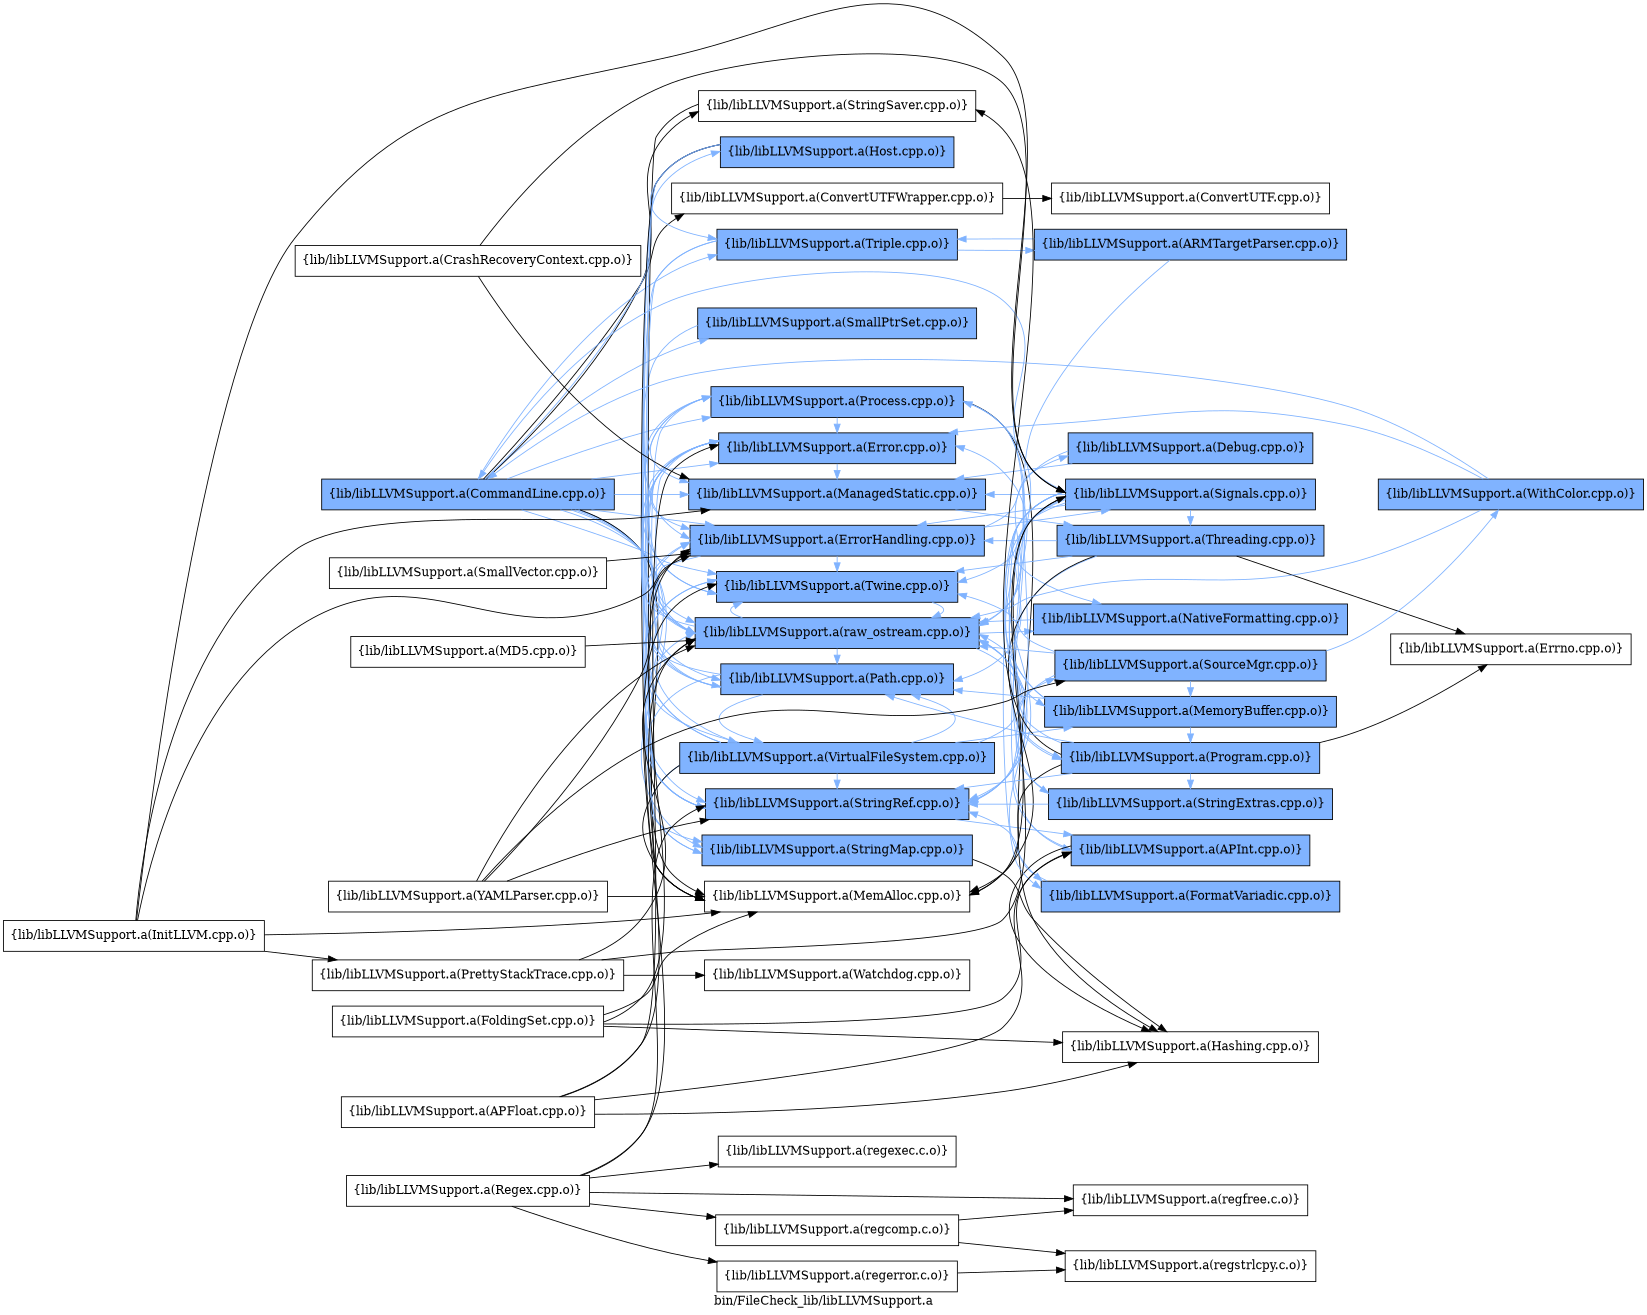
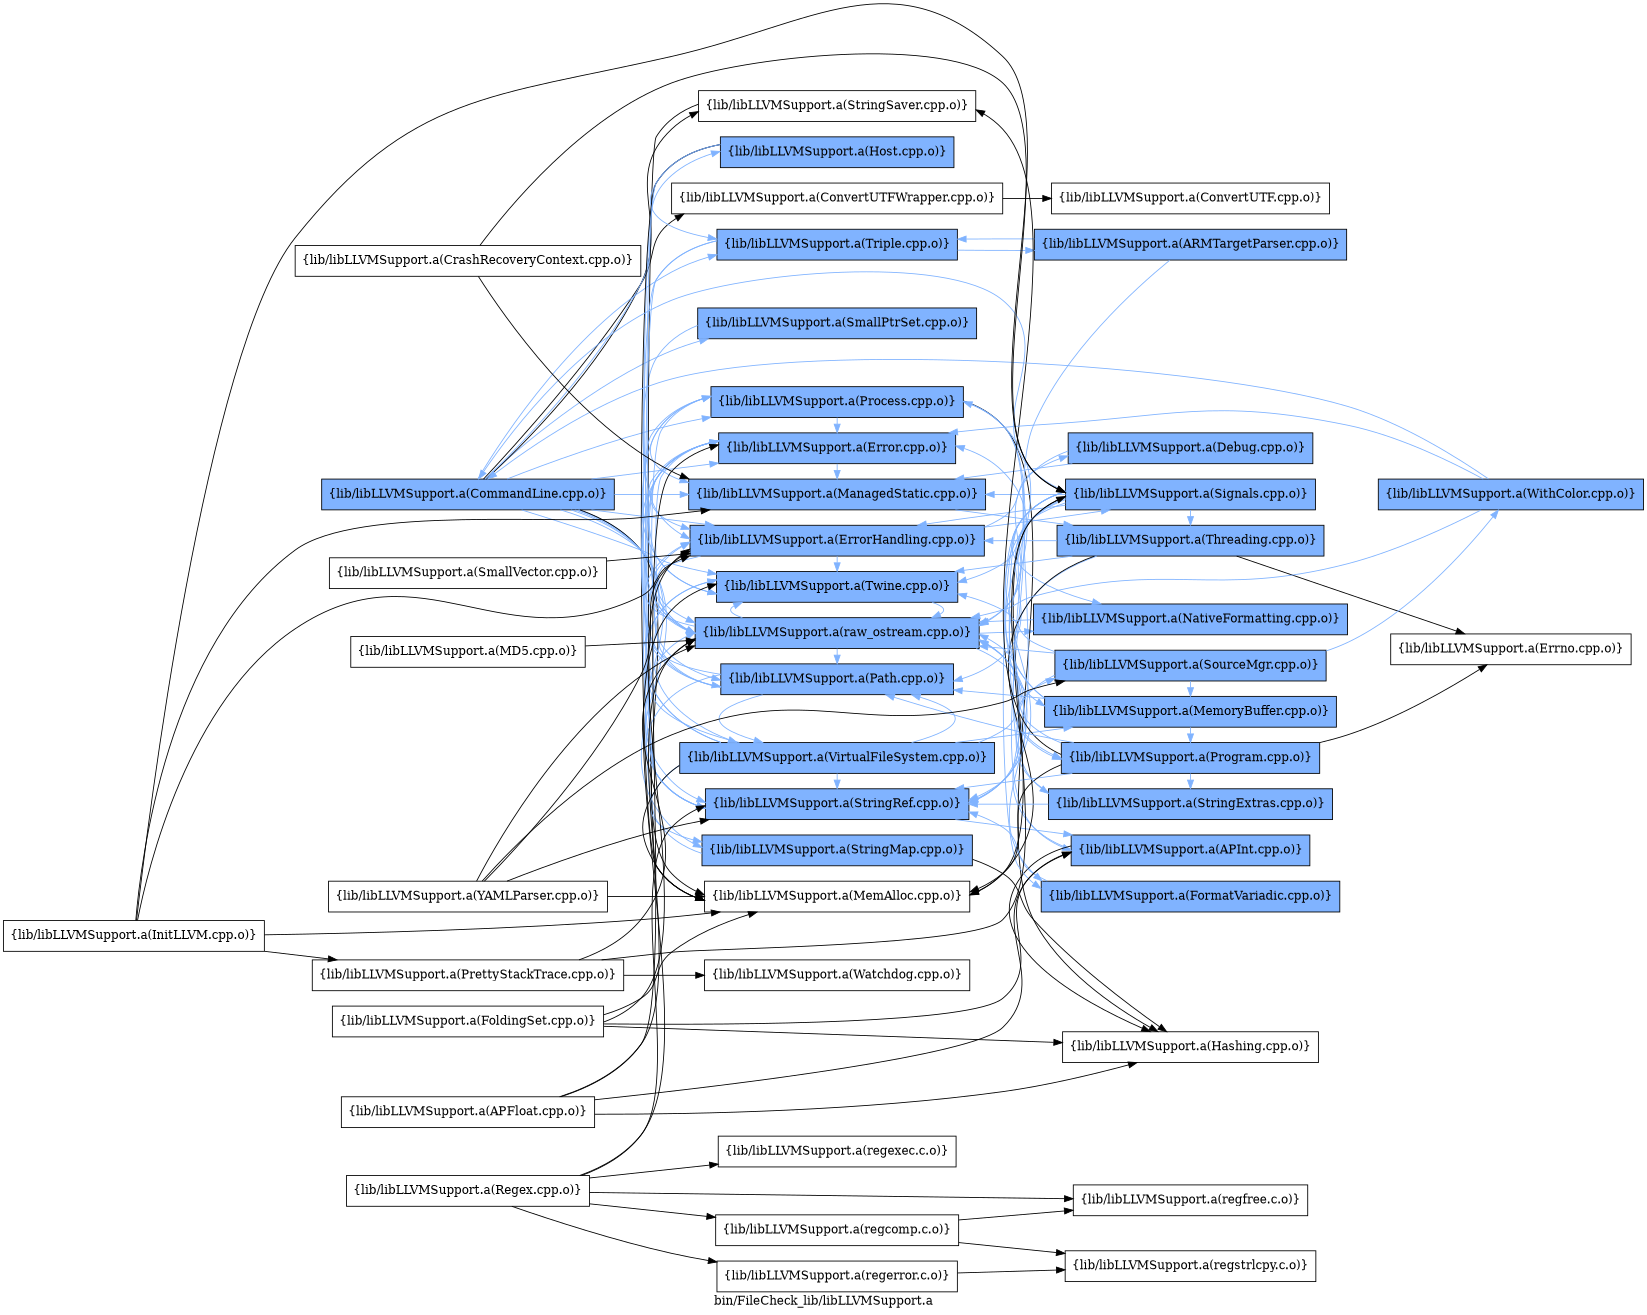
  digraph {
    label="bin/FileCheck_lib/libLLVMSupport.a"
    rankdir=LR
    node [fillcolor="0.600000 0.5 1" group=1 shape=box style=filled]
    edge [color="0.600000 0.5 1"]
    n1 [label="{lib/libLLVMSupport.a(CommandLine.cpp.o)}"]
    n2 [group=0 label="{lib/libLLVMSupport.a(ConvertUTFWrapper.cpp.o)}" fillcolor="" style=""]
    n3 [label="{lib/libLLVMSupport.a(SmallPtrSet.cpp.o)}"]
    n4 [label="{lib/libLLVMSupport.a(StringMap.cpp.o)}"]
    n5 [group=0 label="{lib/libLLVMSupport.a(StringSaver.cpp.o)}" fillcolor="" style=""]
    n6 [label="{lib/libLLVMSupport.a(StringRef.cpp.o)}"]
    n7 [label="{lib/libLLVMSupport.a(Triple.cpp.o)}"]
    n8 [label="{lib/libLLVMSupport.a(Error.cpp.o)}"]
    n9 [label="{lib/libLLVMSupport.a(ErrorHandling.cpp.o)}"]
    n10 [label="{lib/libLLVMSupport.a(ManagedStatic.cpp.o)}"]
    n11 [group=0 label="{lib/libLLVMSupport.a(MemAlloc.cpp.o)}" fillcolor="" style=""]
    n12 [label="{lib/libLLVMSupport.a(Twine.cpp.o)}"]
    n13 [label="{lib/libLLVMSupport.a(VirtualFileSystem.cpp.o)}"]
    n14 [label="{lib/libLLVMSupport.a(raw_ostream.cpp.o)}"]
    n15 [label="{lib/libLLVMSupport.a(Host.cpp.o)}"]
    n16 [label="{lib/libLLVMSupport.a(Path.cpp.o)}"]
    n17 [label="{lib/libLLVMSupport.a(Process.cpp.o)}"]
    n18 [group=0 label="{lib/libLLVMSupport.a(ConvertUTF.cpp.o)}" fillcolor="" style=""]
    n19 [label="{lib/libLLVMSupport.a(APInt.cpp.o)}"]
    n20 [group=0 label="{lib/libLLVMSupport.a(Hashing.cpp.o)}" fillcolor="" style=""]
    n21 [label="{lib/libLLVMSupport.a(ARMTargetParser.cpp.o)}"]
    n22 [label="{lib/libLLVMSupport.a(Debug.cpp.o)}"]
    n23 [label="{lib/libLLVMSupport.a(Signals.cpp.o)}"]
    n24 [label="{lib/libLLVMSupport.a(Threading.cpp.o)}"]
    n25 [label="{lib/libLLVMSupport.a(SourceMgr.cpp.o)}"]
    n26 [label="{lib/libLLVMSupport.a(MemoryBuffer.cpp.o)}"]
    n27 [label="{lib/libLLVMSupport.a(NativeFormatting.cpp.o)}"]
    n28 [label="{lib/libLLVMSupport.a(FormatVariadic.cpp.o)}"]
    n29 [label="{lib/libLLVMSupport.a(Program.cpp.o)}"]
    n30 [label="{lib/libLLVMSupport.a(StringExtras.cpp.o)}"]
    n31 [group=0 label="{lib/libLLVMSupport.a(Errno.cpp.o)}" fillcolor="" style=""]
    n32 [label="{lib/libLLVMSupport.a(WithColor.cpp.o)}"]
    n33 [group=0 label="{lib/libLLVMSupport.a(Regex.cpp.o)}" fillcolor="" style=""]
    n34 [group=0 label="{lib/libLLVMSupport.a(regcomp.c.o)}" fillcolor="" style=""]
    n35 [group=0 label="{lib/libLLVMSupport.a(regerror.c.o)}" fillcolor="" style=""]
    n36 [group=0 label="{lib/libLLVMSupport.a(regexec.c.o)}" fillcolor="" style=""]
    n37 [group=0 label="{lib/libLLVMSupport.a(regfree.c.o)}" fillcolor="" style=""]
    n38 [group=0 label="{lib/libLLVMSupport.a(regstrlcpy.c.o)}" fillcolor="" style=""]
    n39 [group=0 label="{lib/libLLVMSupport.a(InitLLVM.cpp.o)}" fillcolor="" style=""]
    n40 [group=0 label="{lib/libLLVMSupport.a(PrettyStackTrace.cpp.o)}" fillcolor="" style=""]
    n41 [group=0 label="{lib/libLLVMSupport.a(Watchdog.cpp.o)}" fillcolor="" style=""]
    n42 [group=0 label="{lib/libLLVMSupport.a(FoldingSet.cpp.o)}" fillcolor="" style=""]
    n43 [group=0 label="{lib/libLLVMSupport.a(SmallVector.cpp.o)}" fillcolor="" style=""]
    n44 [group=0 label="{lib/libLLVMSupport.a(APFloat.cpp.o)}" fillcolor="" style=""]
    n45 [group=0 label="{lib/libLLVMSupport.a(YAMLParser.cpp.o)}" fillcolor="" style=""]
    n46 [group=0 label="{lib/libLLVMSupport.a(MD5.cpp.o)}" fillcolor="" style=""]
    n47 [group=0 label="{lib/libLLVMSupport.a(CrashRecoveryContext.cpp.o)}" fillcolor="" style=""]
    subgraph sub_1 {
      rank=same
      n1
    }
    subgraph sub_2 {
      rank=same
      n2
      n3
      n4
      n5
      n6
      n7
      n8
      n9
      n10
      n11
      n12
      n13
      n14
      n15
      n16
      n17
    }
    subgraph sub_3 {
      rank=same
      n18
      n19
      n20
      n21
      n22
      n23
      n24
      n25
      n26
      n27
      n28
      n29
      n30
    }
    n1 -> n2 [color=""]
    n1 -> n3
    n1 -> n4
    n1 -> n5 [color=""]
    n1 -> n6
    n1 -> n7
    n1 -> n8
    n1 -> n9
    n1 -> n10
    n1 -> n11 [color=""]
    n1 -> n12
    n1 -> n13
    n1 -> n14
    n1 -> n15
    n1 -> n16
    n1 -> n17
    n2 -> n18 [color=""]
    n3 -> n9
    n4 -> n9
    n4 -> n20 [color=""]
    n5 -> n11 [color=""]
    n6 -> n8
    n6 -> n19
    n7 -> n6
    n7 -> n12
    n7 -> n21
    n8 -> n9
    n8 -> n10
    n8 -> n12
    n8 -> n14
    n9 -> n12
    n9 -> n14
    n9 -> n22
    n9 -> n23
    n10 -> n24
    n12 -> n14
    n13 -> n4
    n13 -> n6
    n13 -> n8
    n13 -> n11 [color=""]
    n13 -> n12
    n13 -> n14
    n13 -> n16
    n13 -> n25
    n13 -> n26
    n14 -> n8
    n14 -> n9
    n14 -> n12
    n14 -> n16
    n14 -> n17
    n14 -> n27
    n14 -> n28
    n14 -> n29
-   n15 -> n4
    n15 -> n6
    n15 -> n7
    n15 -> n11 [color=""]
    n15 -> n14
    n16 -> n6
    n16 -> n8
    n16 -> n12
    n16 -> n13
    n16 -> n17
    n17 -> n8
    n17 -> n10
    n17 -> n16
    n17 -> n19
    n17 -> n20 [color=""]
    n17 -> n30
    n19 -> n14
    n19 -> n20 [color=""]
    n21 -> n6
    n21 -> n7
    n22 -> n10
    n22 -> n14
    n23 -> n1
    n23 -> n6
    n23 -> n9
    n23 -> n10
    n23 -> n11 [color=""]
    n23 -> n12
    n23 -> n14
    n23 -> n16
    n23 -> n24
    n23 -> n26
    n23 -> n27
    n23 -> n28
    n23 -> n29
    n24 -> n6
    n24 -> n9
    n24 -> n11 [color=""]
    n24 -> n12
    n24 -> n31 [color=""]
    n25 -> n6
    n25 -> n12
    n25 -> n14
    n25 -> n26
    n25 -> n32
    n26 -> n8
    n26 -> n16
    n26 -> n17
    n26 -> n29
    n27 -> n14
    n28 -> n6
    n29 -> n5 [color=""]
    n29 -> n6
    n29 -> n11 [color=""]
    n29 -> n14
    n29 -> n16
    n29 -> n30
    n29 -> n31 [color=""]
    n30 -> n6
    n30 -> n14
    n32 -> n1
    n32 -> n8
    n32 -> n14
    n33 -> n6 [color=""]
    n33 -> n12 [color=""]
    n33 -> n34 [color=""]
    n33 -> n35 [color=""]
    n33 -> n36 [color=""]
    n33 -> n37 [color=""]
    n34 -> n37 [color=""]
    n34 -> n38 [color=""]
    n35 -> n38 [color=""]
    n39 -> n9 [color=""]
    n39 -> n10 [color=""]
    n39 -> n11 [color=""]
    n39 -> n23 [color=""]
    n39 -> n40 [color=""]
    n40 -> n14 [color=""]
    n40 -> n23 [color=""]
    n40 -> n41 [color=""]
    n42 -> n9 [color=""]
    n42 -> n11 [color=""]
    n42 -> n19 [color=""]
    n42 -> n20 [color=""]
    n43 -> n9 [color=""]
    n44 -> n8 [color=""]
    n44 -> n14 [color=""]
    n44 -> n19 [color=""]
    n44 -> n20 [color=""]
    n45 -> n6 [color=""]
    n45 -> n9 [color=""]
    n45 -> n11 [color=""]
    n45 -> n14 [color=""]
    n45 -> n25 [color=""]
    n46 -> n14 [color=""]
    n47 -> n10 [color=""]
    n47 -> n23 [color=""]
  }
